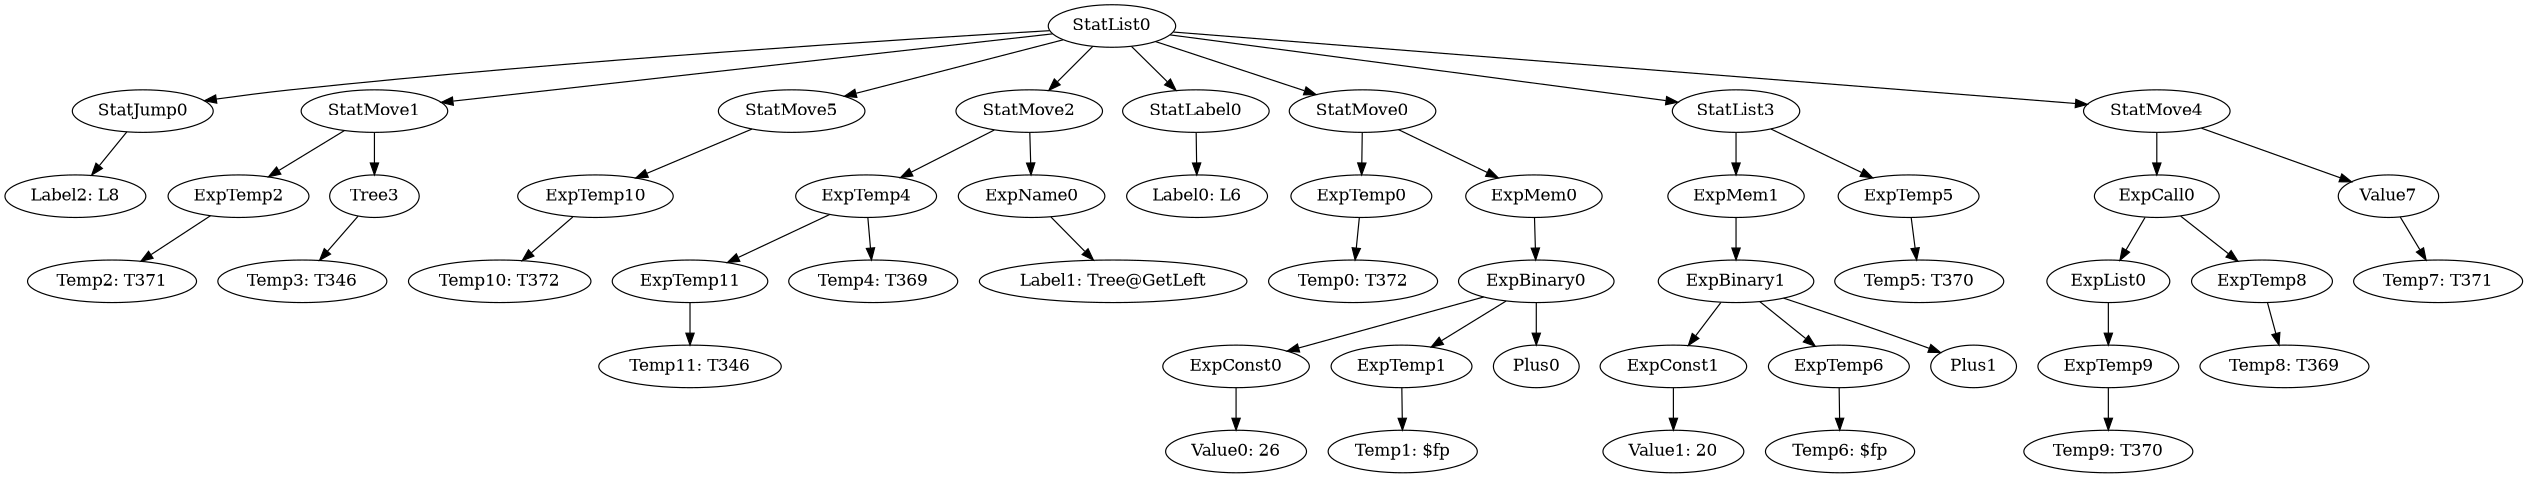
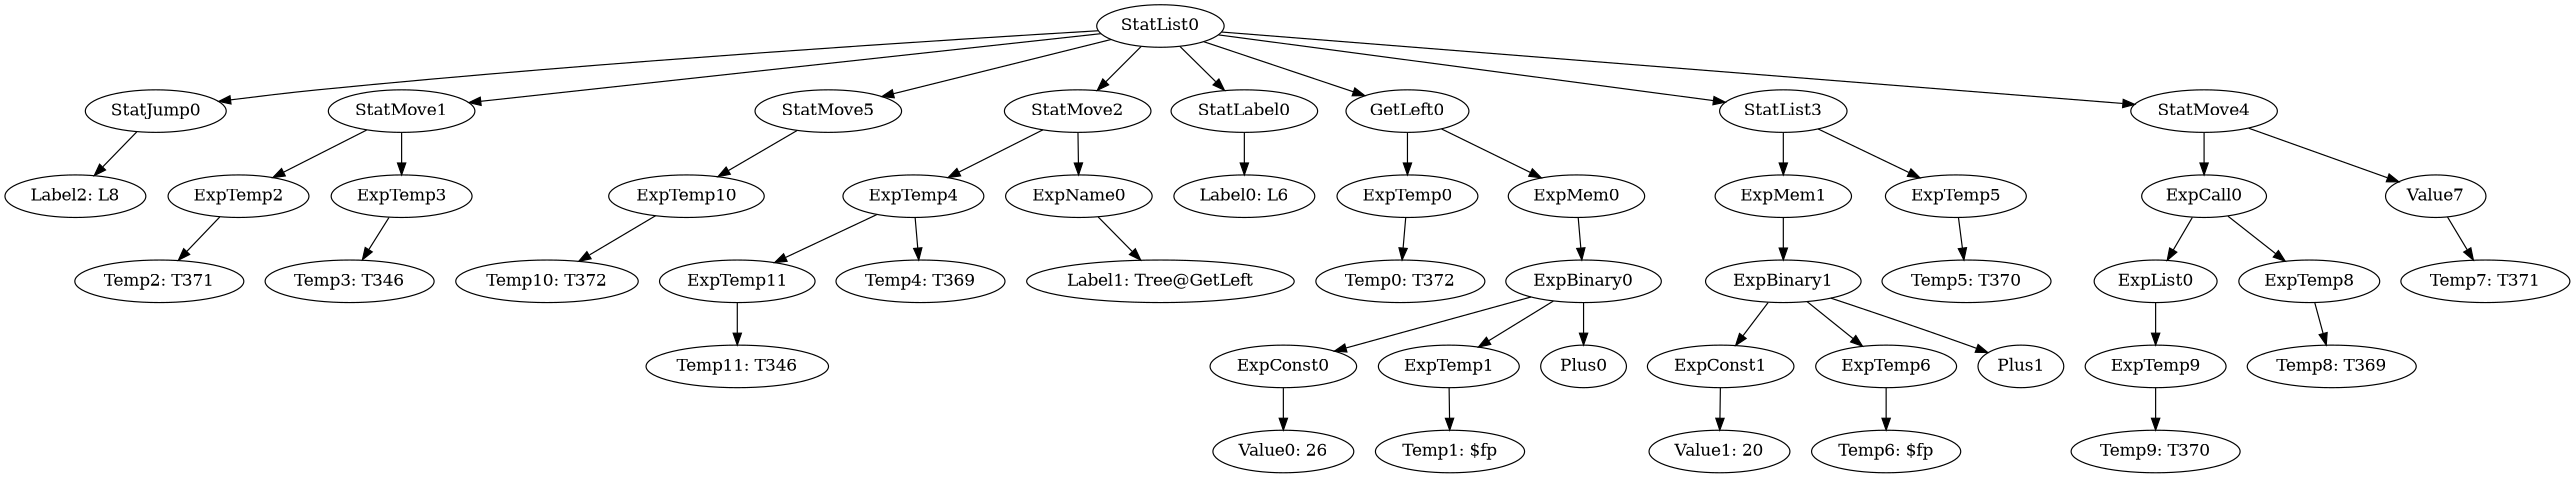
  digraph {
    ordering=out
    ExpList0
    ExpTemp9
    "Temp9: T370"
    StatJump0
    "Label2: L8"
    ExpCall0
    ExpTemp8
    "Temp8: T369"
    StatMove1
    ExpTemp2
-   ExpTemp3 [label=Tree3]
+   ExpTemp3
    "Temp2: T371"
    "Temp3: T346"
    StatMove5
    ExpTemp10
    "Temp10: T372"
    ExpTemp11
    "Temp11: T346"
    ExpConst1
    "Value1: 20"
    ExpBinary1
    ExpTemp6
    Plus1
    "Temp6: $fp"
    StatMove2
    ExpTemp4
    ExpName0
    "Temp4: T369"
    "Label1: Tree@GetLeft"
    n30 [label="Value0: 26"]
    ExpConst0
    ExpMem1
    StatLabel0
    "Label0: L6"
    StatList0
-   StatMove0
+   StatMove0 [label=GetLeft0]
    n37 [label=StatList3]
    StatMove4
    ExpTemp0
    ExpMem0
    ExpTemp5
    n42 [label=Value7]
    "Temp0: T372"
    ExpBinary0
    "Temp5: T370"
    "Temp7: T371"
    ExpTemp1
    Plus0
    "Temp1: $fp"
    ExpList0 -> ExpTemp9
    ExpTemp9 -> "Temp9: T370"
    StatJump0 -> "Label2: L8"
    ExpCall0 -> ExpList0
    ExpCall0 -> ExpTemp8
    ExpTemp8 -> "Temp8: T369"
    StatMove1 -> ExpTemp2
    StatMove1 -> ExpTemp3
    ExpTemp2 -> "Temp2: T371"
    ExpTemp3 -> "Temp3: T346"
    StatMove5 -> ExpTemp10
    ExpTemp10 -> "Temp10: T372"
    ExpTemp11 -> "Temp11: T346"
    ExpConst1 -> "Value1: 20"
    ExpBinary1 -> ExpConst1
    ExpBinary1 -> ExpTemp6
    ExpBinary1 -> Plus1
    ExpTemp6 -> "Temp6: $fp"
    StatMove2 -> ExpTemp4
    StatMove2 -> ExpName0
    ExpTemp4 -> ExpTemp11
    ExpTemp4 -> "Temp4: T369"
    ExpName0 -> "Label1: Tree@GetLeft"
    ExpConst0 -> n30
    ExpMem1 -> ExpBinary1
    StatLabel0 -> "Label0: L6"
    StatList0 -> StatJump0
    StatList0 -> StatMove1
    StatList0 -> StatMove5
    StatList0 -> StatMove2
    StatList0 -> StatLabel0
    StatList0 -> StatMove0
    StatList0 -> n37
    StatList0 -> StatMove4
    StatMove0 -> ExpTemp0
    StatMove0 -> ExpMem0
    n37 -> ExpMem1
    n37 -> ExpTemp5
    StatMove4 -> ExpCall0
    StatMove4 -> n42
    ExpTemp0 -> "Temp0: T372"
    ExpMem0 -> ExpBinary0
    ExpTemp5 -> "Temp5: T370"
    n42 -> "Temp7: T371"
    ExpBinary0 -> ExpConst0
    ExpBinary0 -> ExpTemp1
    ExpBinary0 -> Plus0
    ExpTemp1 -> "Temp1: $fp"
  }
